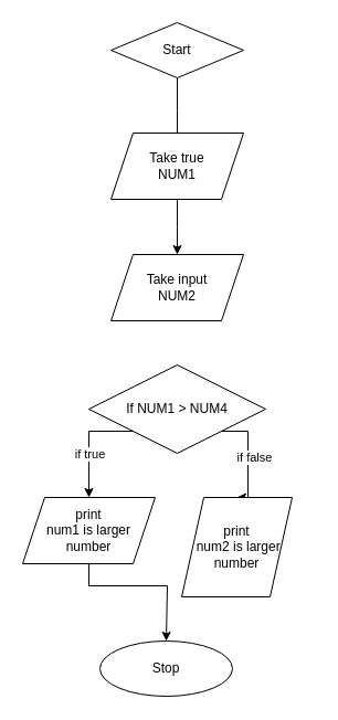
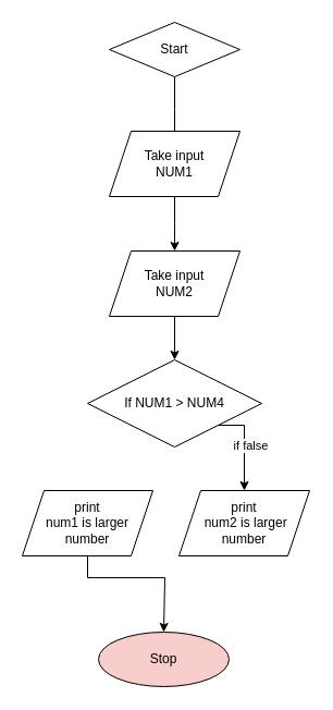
  <mxCell id="0" />
  <mxCell id="1" parent="0" />
  <mxCell id="2" style="edgeStyle=orthogonalEdgeStyle;rounded=0;orthogonalLoop=1;jettySize=auto;html=1;exitX=0.5;exitY=1;exitDx=0;exitDy=0;" edge="1" parent="1" source="3"><mxGeometry relative="1" as="geometry"><mxPoint x="160" y="130" as="targetPoint" /></mxGeometry></mxCell>
  <mxCell id="3" value="Start" style="rhombus;whiteSpace=wrap;html=1;" vertex="1" parent="1"><mxGeometry x="100" y="20" width="120" height="50" as="geometry" /></mxCell>
  <mxCell id="4" style="edgeStyle=orthogonalEdgeStyle;rounded=0;orthogonalLoop=1;jettySize=auto;html=1;exitX=0.5;exitY=1;exitDx=0;exitDy=0;" edge="1" parent="1" source="5"><mxGeometry relative="1" as="geometry"><mxPoint x="160" y="230" as="targetPoint" /></mxGeometry></mxCell>
- <mxCell id="5" value="Take true&lt;div&gt;NUM1&lt;/div&gt;" style="shape=parallelogram;perimeter=parallelogramPerimeter;whiteSpace=wrap;html=1;fixedSize=1;" vertex="1" parent="1"><mxGeometry x="100" y="120" width="120" height="60" as="geometry" /></mxCell>
+ <mxCell id="5" value="Take input&lt;div&gt;NUM1&lt;/div&gt;" style="shape=parallelogram;perimeter=parallelogramPerimeter;whiteSpace=wrap;html=1;fixedSize=1;" vertex="1" parent="1"><mxGeometry x="100" y="120" width="120" height="60" as="geometry" /></mxCell>
+ <mxCell id="6" style="edgeStyle=orthogonalEdgeStyle;rounded=0;orthogonalLoop=1;jettySize=auto;html=1;exitX=0.5;exitY=1;exitDx=0;exitDy=0;entryX=0.5;entryY=0;entryDx=0;entryDy=0;" edge="1" parent="1" source="7" target="12"><mxGeometry relative="1" as="geometry" /></mxCell>
  <mxCell id="7" value="Take input&lt;div&gt;NUM2&lt;/div&gt;" style="shape=parallelogram;perimeter=parallelogramPerimeter;whiteSpace=wrap;html=1;fixedSize=1;" vertex="1" parent="1"><mxGeometry x="100" y="230" width="120" height="60" as="geometry" /></mxCell>
- <mxCell id="8" style="edgeStyle=orthogonalEdgeStyle;rounded=0;orthogonalLoop=1;jettySize=auto;html=1;exitX=0;exitY=1;exitDx=0;exitDy=0;entryX=0.5;entryY=0;entryDx=0;entryDy=0;" edge="1" parent="1" source="12" target="14"><mxGeometry relative="1" as="geometry"><mxPoint x="110" y="410" as="targetPoint" /><Array as="points"><mxPoint x="80" y="390" /></Array></mxGeometry></mxCell>
- <mxCell id="9" value="if true" style="edgeLabel;html=1;align=center;verticalAlign=middle;resizable=0;points=[];" vertex="1" connectable="0" parent="8"><mxGeometry x="-0.32" relative="1" as="geometry"><mxPoint x="-6" y="20" as="offset" /></mxGeometry></mxCell>
  <mxCell id="10" style="edgeStyle=orthogonalEdgeStyle;rounded=0;orthogonalLoop=1;jettySize=auto;html=1;exitX=1;exitY=1;exitDx=0;exitDy=0;entryX=0.5;entryY=0;entryDx=0;entryDy=0;" edge="1" parent="1" source="12" target="15"><mxGeometry relative="1" as="geometry"><Array as="points"><mxPoint x="224" y="390" /></Array></mxGeometry></mxCell>
  <mxCell id="11" value="if false" style="edgeLabel;html=1;align=center;verticalAlign=middle;resizable=0;points=[];" vertex="1" connectable="0" parent="10"><mxGeometry y="5" relative="1" as="geometry"><mxPoint as="offset" /></mxGeometry></mxCell>
  <mxCell id="12" value="If NUM1 &amp;gt; NUM4" style="rhombus;whiteSpace=wrap;html=1;" vertex="1" parent="1"><mxGeometry x="80" y="330" width="160" height="80" as="geometry" /></mxCell>
  <mxCell id="13" style="edgeStyle=orthogonalEdgeStyle;rounded=0;orthogonalLoop=1;jettySize=auto;html=1;exitX=0.5;exitY=1;exitDx=0;exitDy=0;" edge="1" parent="1" source="14"><mxGeometry relative="1" as="geometry"><mxPoint x="150" y="580" as="targetPoint" /><Array as="points"><mxPoint x="80" y="530" /><mxPoint x="151" y="530" /></Array></mxGeometry></mxCell>
  <mxCell id="14" value="print&lt;div&gt;num1 is larger number&lt;/div&gt;" style="shape=parallelogram;perimeter=parallelogramPerimeter;whiteSpace=wrap;html=1;fixedSize=1;" vertex="1" parent="1"><mxGeometry x="20" y="450" width="120" height="60" as="geometry" /></mxCell>
- <mxCell id="15" value="print&lt;div&gt;&amp;nbsp;num2 is larger number&lt;/div&gt;" style="shape=parallelogram;perimeter=parallelogramPerimeter;whiteSpace=wrap;html=1;fixedSize=1;" vertex="1" parent="1"><mxGeometry x="164" y="450" width="100" height="90" as="geometry" /></mxCell>
- <mxCell id="16" value="Stop" style="ellipse;whiteSpace=wrap;html=1;" vertex="1" parent="1"><mxGeometry x="90" y="580" width="120" height="50" as="geometry" /></mxCell>
+ <mxCell id="15" value="print&lt;div&gt;&amp;nbsp;num2 is larger number&lt;/div&gt;" style="shape=parallelogram;perimeter=parallelogramPerimeter;whiteSpace=wrap;html=1;fixedSize=1;" vertex="1" parent="1"><mxGeometry x="164" y="450" width="120" height="60" as="geometry" /></mxCell>
+ <mxCell id="16" value="Stop" style="ellipse;whiteSpace=wrap;html=1;fillColor=#f8cecc;" vertex="1" parent="1"><mxGeometry x="90" y="580" width="120" height="50" as="geometry" /></mxCell>
